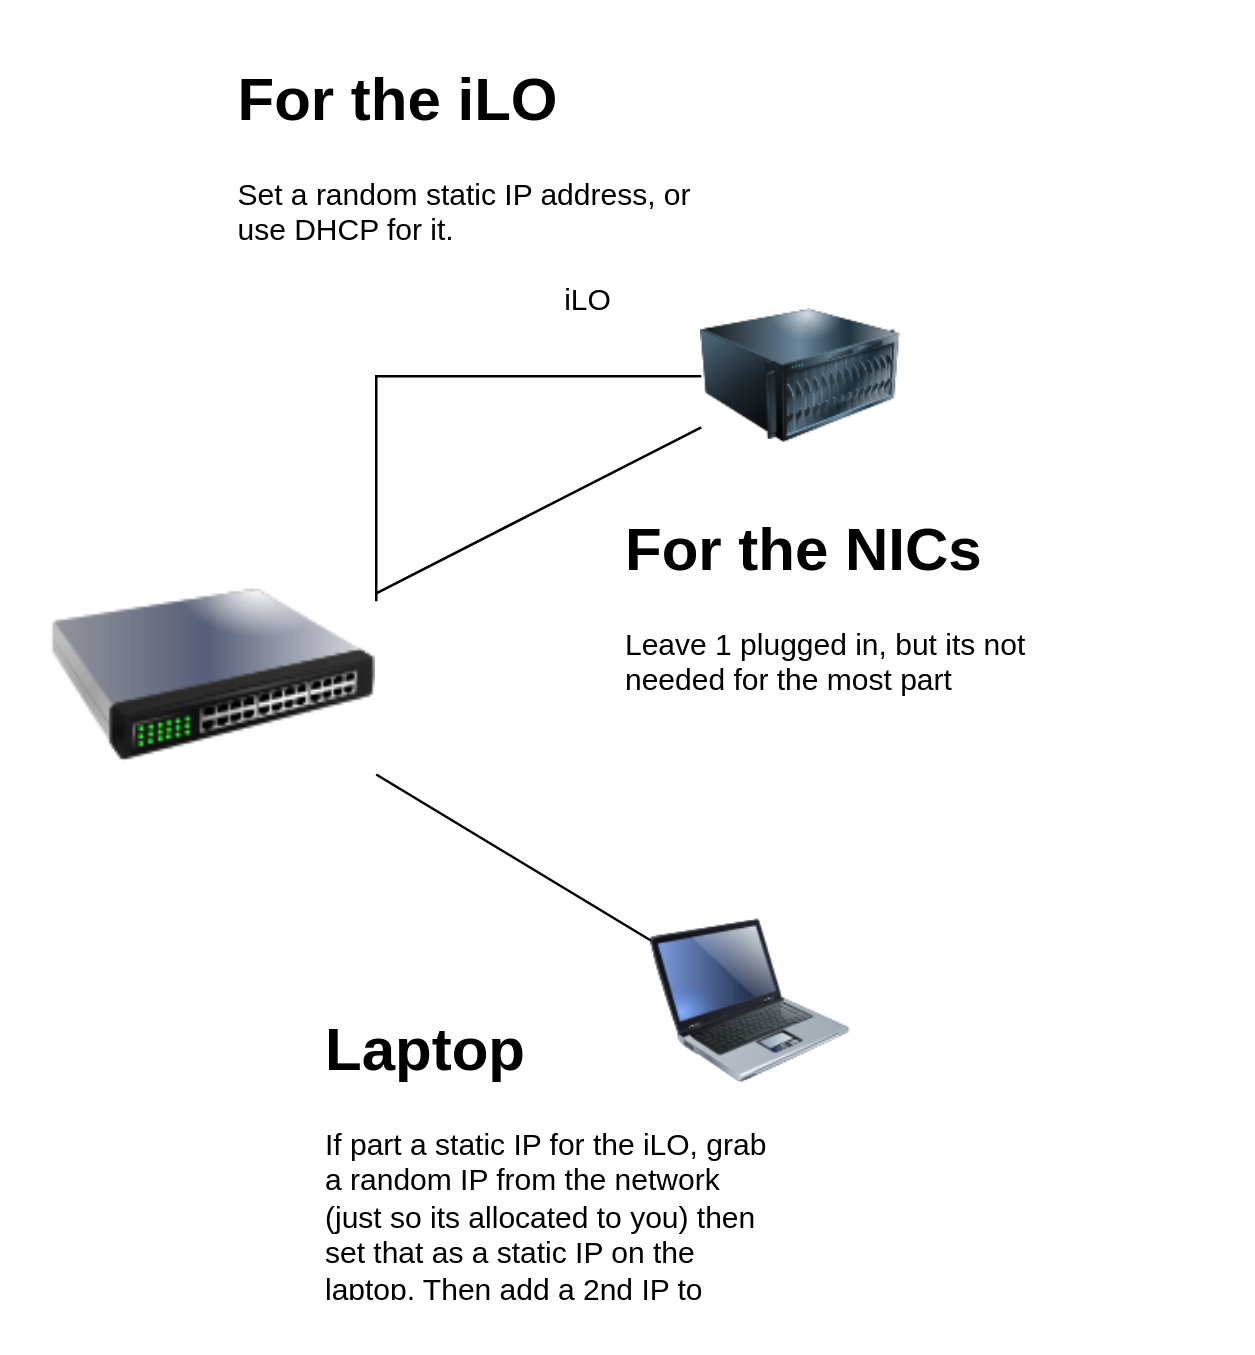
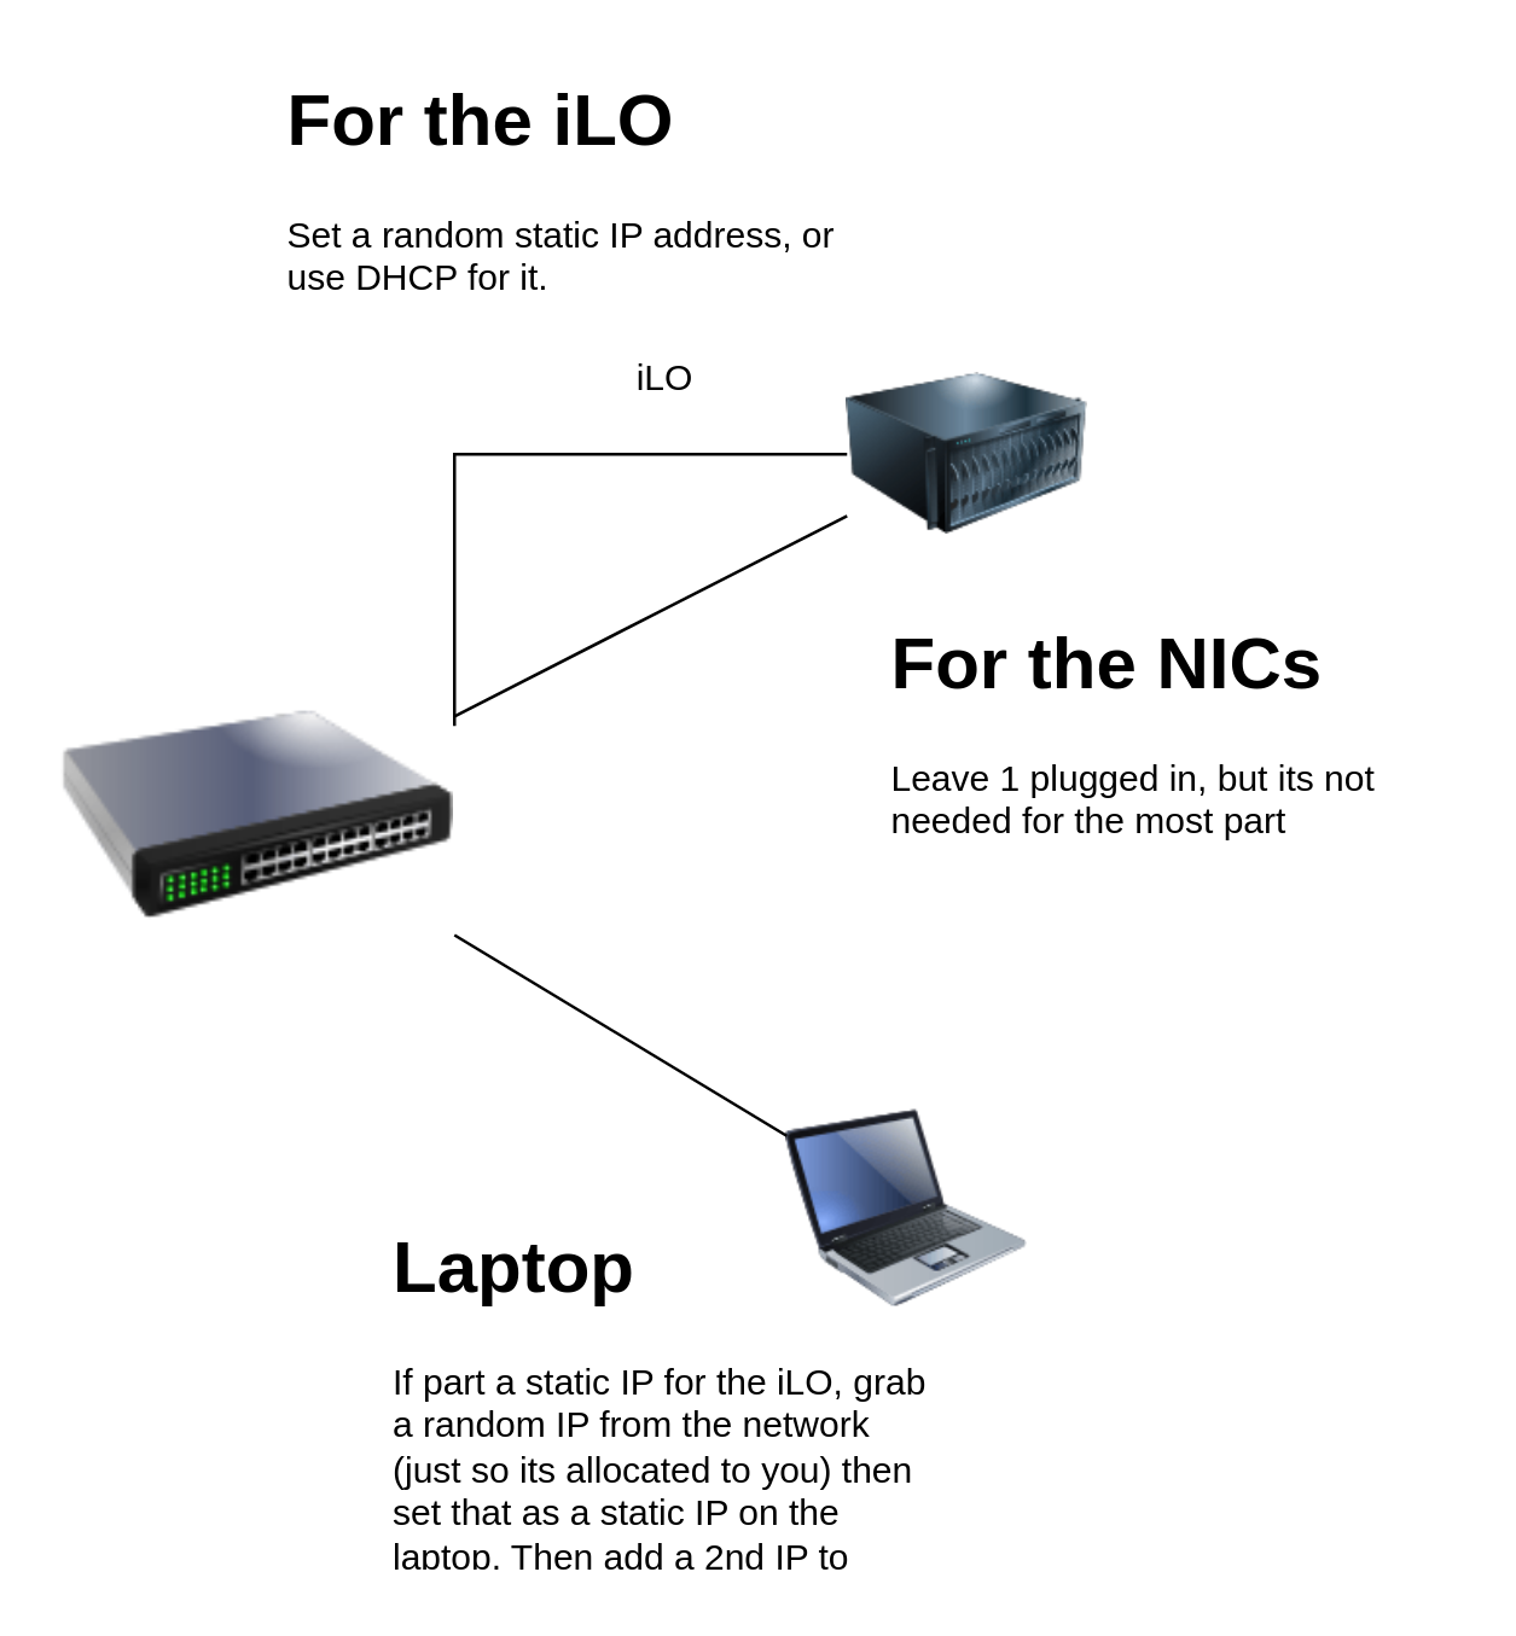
  <mxCell id="0" />
  <mxCell id="1" parent="0" />
  <mxCell id="2" value="" style="image;html=1;image=img/lib/clip_art/computers/Server_128x128.png" vertex="1" parent="1"><mxGeometry x="280" y="110" width="80" height="80" as="geometry" /></mxCell>
  <mxCell id="3" value="" style="image;html=1;image=img/lib/clip_art/computers/Laptop_128x128.png" vertex="1" parent="1"><mxGeometry x="260" y="360" width="80" height="80" as="geometry" /></mxCell>
  <mxCell id="4" value="" style="image;html=1;image=img/lib/clip_art/networking/Switch_128x128.png" vertex="1" parent="1"><mxGeometry x="20" y="210" width="130" height="120" as="geometry" /></mxCell>
  <mxCell id="5" value="" style="endArrow=none;html=1;rounded=0;" edge="1" parent="1" source="4" target="2"><mxGeometry width="50" height="50" relative="1" as="geometry"><mxPoint x="330" y="330" as="sourcePoint" /><mxPoint x="380" y="280" as="targetPoint" /></mxGeometry></mxCell>
  <mxCell id="6" value="" style="endArrow=none;html=1;rounded=0;edgeStyle=orthogonalEdgeStyle;exitX=1;exitY=0.25;exitDx=0;exitDy=0;" edge="1" parent="1" source="4" target="2"><mxGeometry width="50" height="50" relative="1" as="geometry"><mxPoint x="300" y="330" as="sourcePoint" /><mxPoint x="350" y="280" as="targetPoint" /><Array as="points"><mxPoint x="150" y="150" /></Array></mxGeometry></mxCell>
  <mxCell id="7" value="" style="endArrow=none;html=1;rounded=0;" edge="1" parent="1" source="3" target="4"><mxGeometry width="50" height="50" relative="1" as="geometry"><mxPoint x="330" y="330" as="sourcePoint" /><mxPoint x="380" y="280" as="targetPoint" /></mxGeometry></mxCell>
- <mxCell id="8" value="iLO" style="text;html=1;strokeColor=none;fillColor=none;align=center;verticalAlign=middle;whiteSpace=wrap;rounded=0;" vertex="1" parent="1"><mxGeometry x="205" y="105" width="60" height="30" as="geometry" /></mxCell>
+ <mxCell id="8" value="iLO" style="text;html=1;strokeColor=none;fillColor=none;align=center;verticalAlign=middle;whiteSpace=wrap;rounded=0;" vertex="1" parent="1"><mxGeometry x="190" y="110" width="60" height="30" as="geometry" /></mxCell>
  <mxCell id="9" value="&lt;h1&gt;For the iLO&lt;/h1&gt;&lt;p&gt;Set a random static IP address, or use DHCP for it.&amp;nbsp;&lt;/p&gt;" style="text;html=1;strokeColor=none;fillColor=none;spacing=5;spacingTop=-20;whiteSpace=wrap;overflow=hidden;rounded=0;" vertex="1" parent="1"><mxGeometry x="90" y="20" width="190" height="120" as="geometry" /></mxCell>
- <mxCell id="10" value="&lt;h1&gt;For the NICs&lt;/h1&gt;&lt;p&gt;Leave 1 plugged in, but its not needed for the most part&lt;/p&gt;" style="text;html=1;strokeColor=none;fillColor=none;spacing=5;spacingTop=-20;whiteSpace=wrap;overflow=hidden;rounded=0;" vertex="1" parent="1"><mxGeometry x="245" y="200" width="190" height="120" as="geometry" /></mxCell>
+ <mxCell id="10" value="&lt;h1&gt;For the NICs&lt;/h1&gt;&lt;p&gt;Leave 1 plugged in, but its not needed for the most part&lt;/p&gt;" style="text;html=1;strokeColor=none;fillColor=none;spacing=5;spacingTop=-20;whiteSpace=wrap;overflow=hidden;rounded=0;" vertex="1" parent="1"><mxGeometry x="290" y="200" width="190" height="120" as="geometry" /></mxCell>
  <mxCell id="11" value="&lt;h1&gt;Laptop&lt;/h1&gt;&lt;p&gt;If part a static IP for the iLO, grab a random IP from the network (just so its allocated to you) then set that as a static IP on the laptop. Then add a 2nd IP to match for the iLO.&lt;/p&gt;&lt;p&gt;Once setup, then you should be able to log into the iLO (with the administrator and password you set)&lt;/p&gt;" style="text;html=1;strokeColor=none;fillColor=none;spacing=5;spacingTop=-20;whiteSpace=wrap;overflow=hidden;rounded=0;" vertex="1" parent="1"><mxGeometry x="125" y="400" width="190" height="120" as="geometry" /></mxCell>
